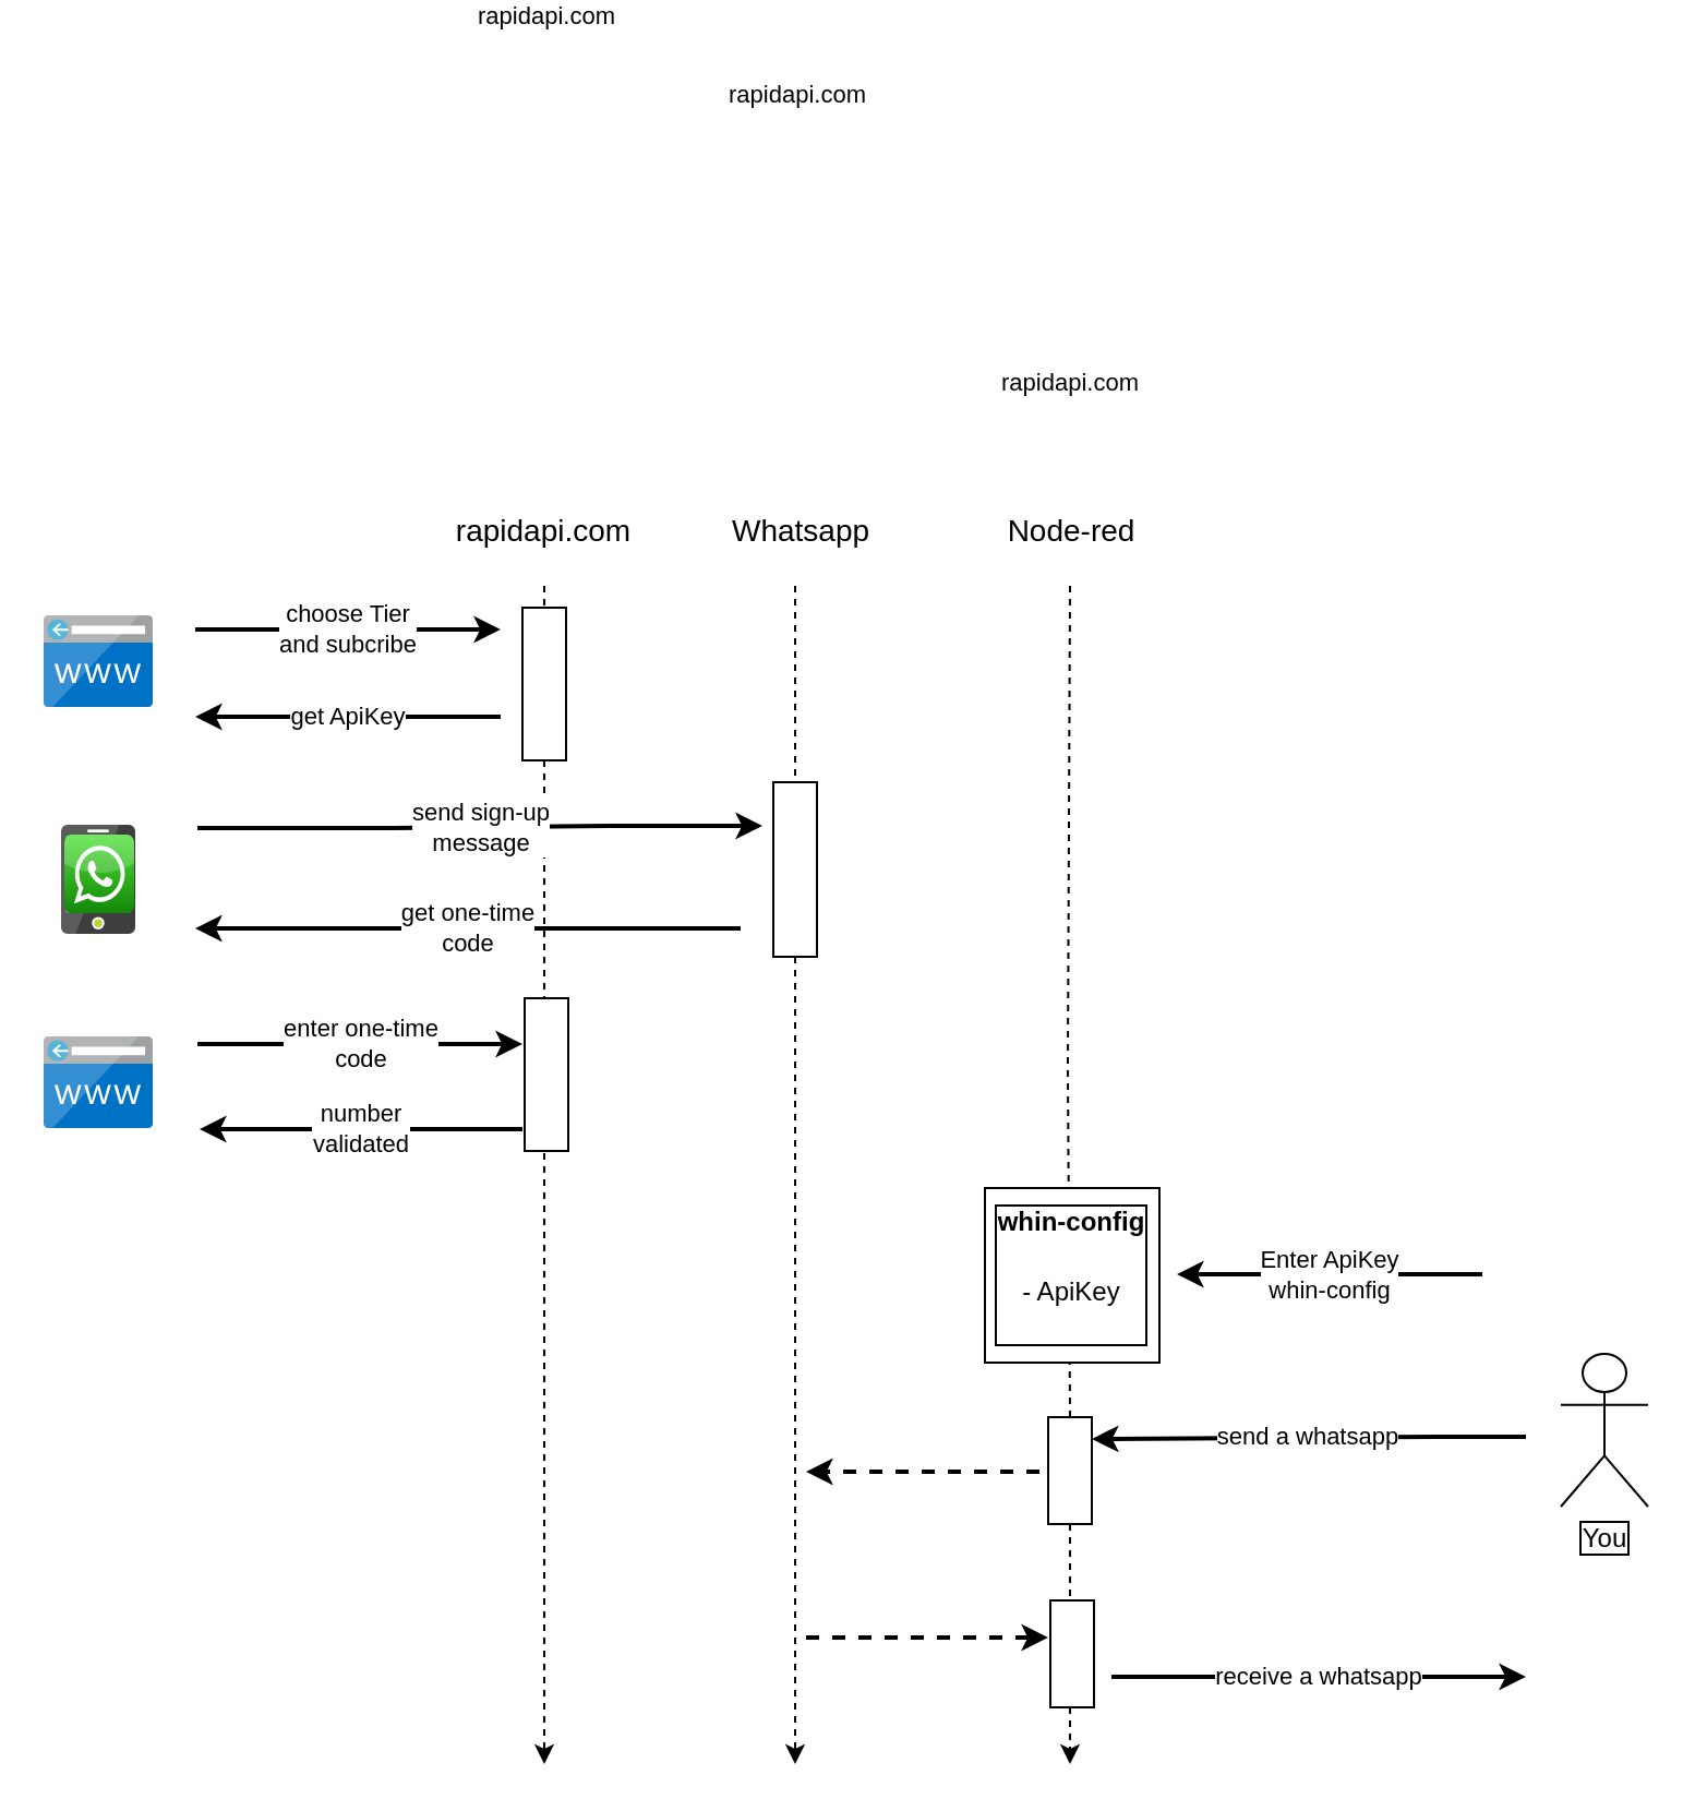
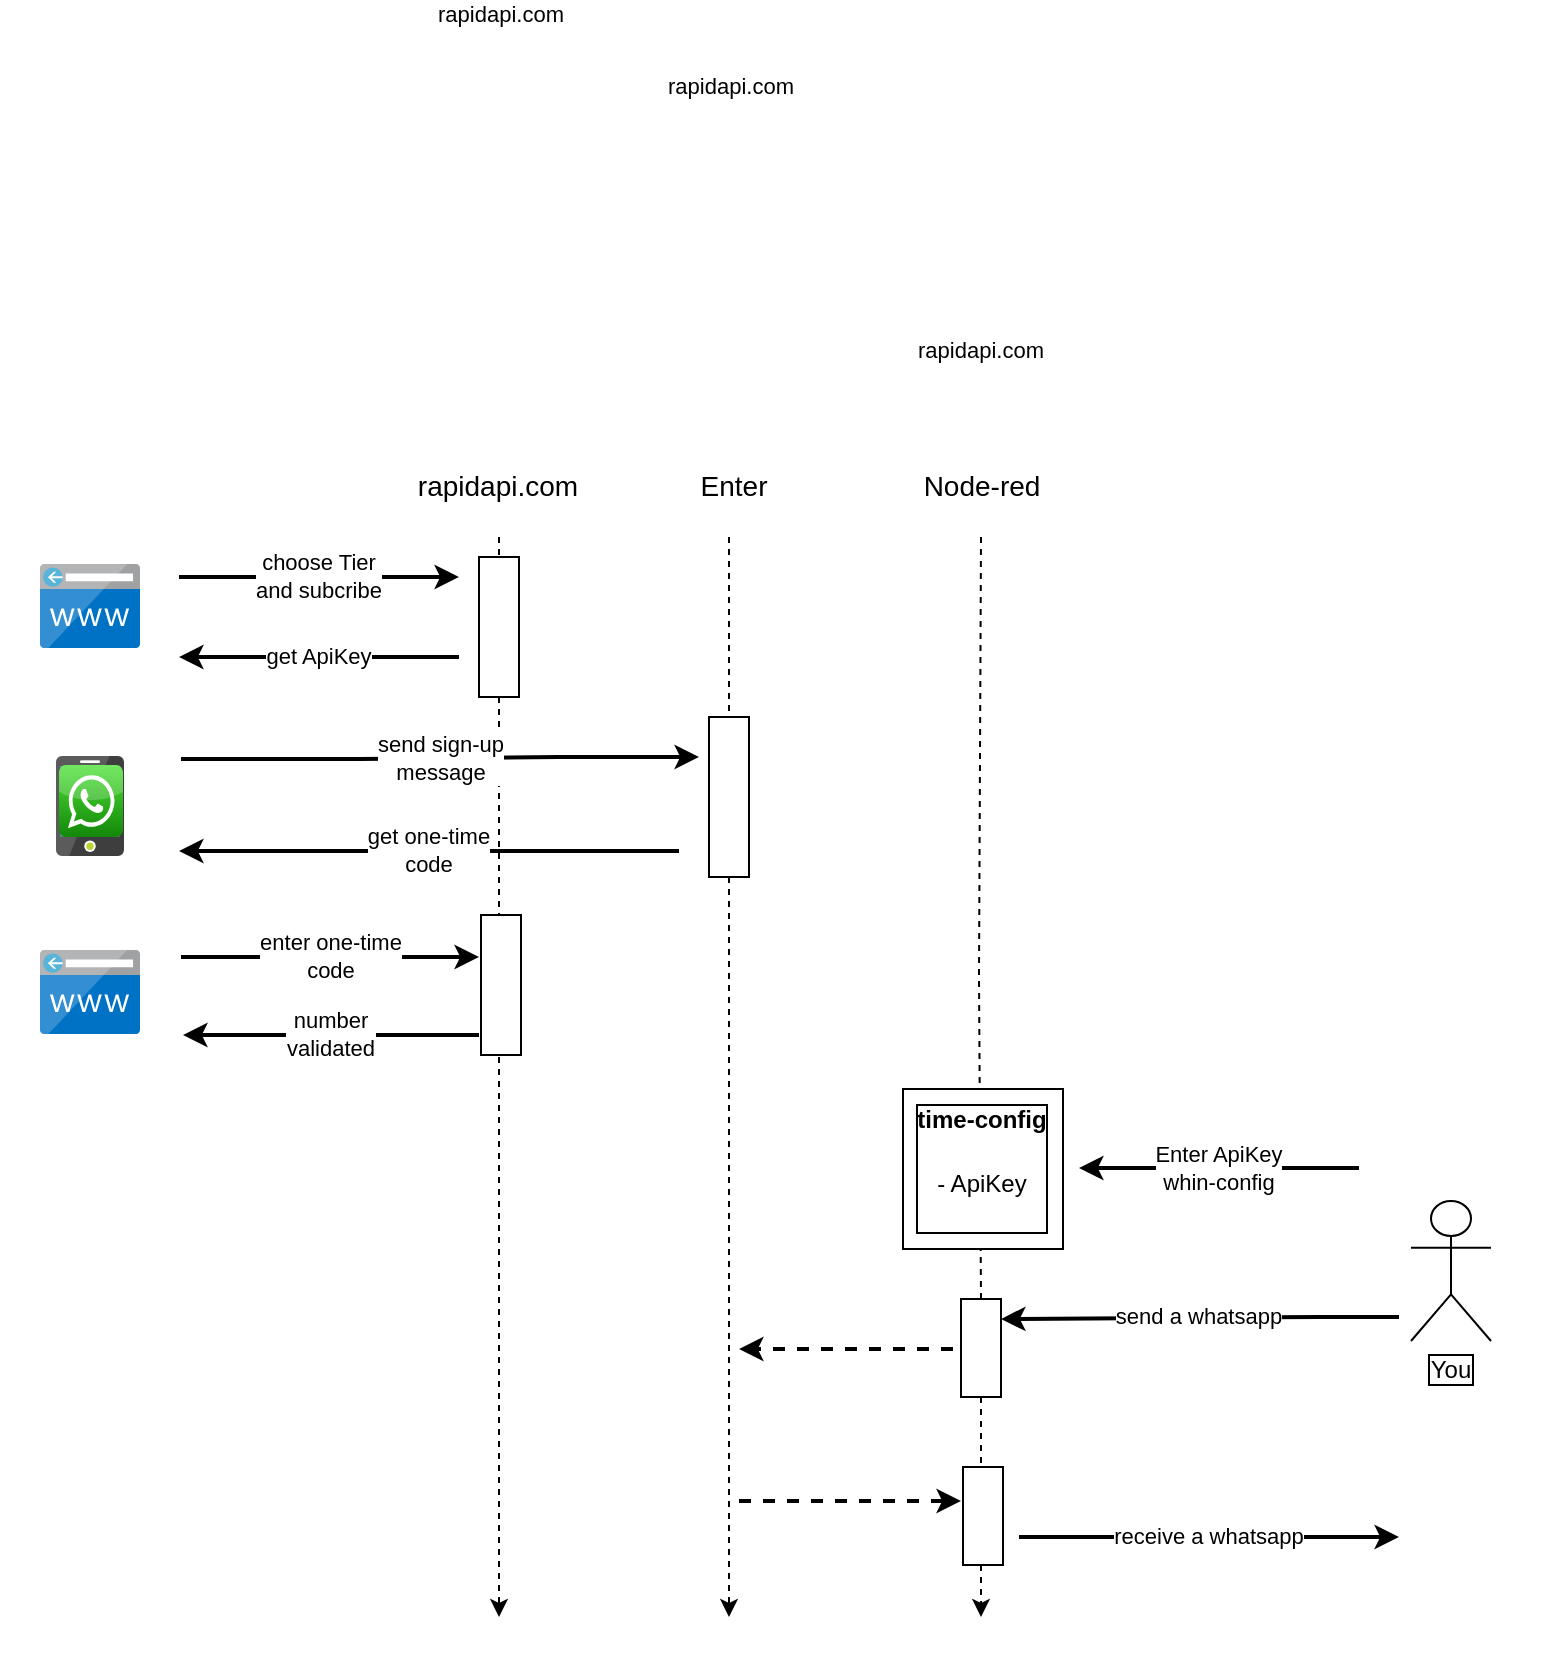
  <mxCell id="0" />
  <mxCell id="1" parent="0" />
  <mxCell id="2" value="" style="endArrow=classic;html=1;rounded=0;dashed=1;fontSize=19;fontFamily=Helvetica;verticalAlign=top;startArrow=none;" edge="1" parent="1" source="3"><mxGeometry width="50" height="50" relative="1" as="geometry"><mxPoint x="249" y="60" as="sourcePoint" /><mxPoint x="249" y="600" as="targetPoint" /><Array as="points"><mxPoint x="249" y="220" /></Array></mxGeometry></mxCell>
  <mxCell id="3" value="" style="rounded=0;whiteSpace=wrap;html=1;fontFamily=Helvetica;fontSize=11;strokeWidth=1;" vertex="1" parent="1"><mxGeometry x="239" y="70" width="20" height="70" as="geometry" /></mxCell>
  <mxCell id="4" value="" style="endArrow=none;html=1;rounded=0;dashed=1;fontSize=19;fontFamily=Helvetica;verticalAlign=top;" edge="1" parent="1" target="3"><mxGeometry width="50" height="50" relative="1" as="geometry"><mxPoint x="249" y="60" as="sourcePoint" /><mxPoint x="249" y="600" as="targetPoint" /><Array as="points" /></mxGeometry></mxCell>
  <mxCell id="5" value="rapidapi.com" style="edgeLabel;html=1;align=center;verticalAlign=middle;resizable=0;points=[];fontSize=11;" vertex="1" connectable="0" parent="4"><mxGeometry x="-0.088" relative="1" as="geometry"><mxPoint y="-267" as="offset" /></mxGeometry></mxCell>
  <mxCell id="6" value="&lt;div&gt;choose Tier&lt;/div&gt;&lt;div&gt;and subcribe&lt;/div&gt;" style="endArrow=classic;html=1;rounded=0;fontFamily=Helvetica;fontSize=11;strokeWidth=2;" edge="1" parent="1"><mxGeometry width="50" height="50" relative="1" as="geometry"><mxPoint x="89" y="80" as="sourcePoint" /><mxPoint x="229" y="80" as="targetPoint" /><Array as="points"><mxPoint x="179" y="80" /></Array></mxGeometry></mxCell>
  <mxCell id="7" value="get ApiKey" style="endArrow=classic;html=1;rounded=0;fontFamily=Helvetica;fontSize=11;strokeWidth=2;" edge="1" parent="1"><mxGeometry width="50" height="50" relative="1" as="geometry"><mxPoint x="229" y="120" as="sourcePoint" /><mxPoint x="89" y="120" as="targetPoint" /><Array as="points"><mxPoint x="189" y="120" /></Array></mxGeometry></mxCell>
  <mxCell id="8" value="&lt;font style=&quot;font-size: 14px;&quot;&gt;rapidapi.com&lt;/font&gt;" style="text;html=1;strokeColor=none;fillColor=none;align=center;verticalAlign=middle;whiteSpace=wrap;rounded=0;strokeWidth=1;fontFamily=Helvetica;fontSize=14;" vertex="1" parent="1"><mxGeometry x="219" y="20" width="60" height="30" as="geometry" /></mxCell>
  <mxCell id="9" value="&lt;div&gt;send sign-up&lt;/div&gt;&lt;div&gt;message&lt;br&gt;&lt;/div&gt;" style="endArrow=classic;html=1;rounded=0;fontFamily=Helvetica;fontSize=11;strokeWidth=2;" edge="1" parent="1"><mxGeometry width="50" height="50" relative="1" as="geometry"><mxPoint x="90" y="171" as="sourcePoint" /><mxPoint x="349" y="170" as="targetPoint" /><Array as="points"><mxPoint x="180" y="171" /><mxPoint x="279" y="170" /></Array></mxGeometry></mxCell>
  <mxCell id="10" value="" style="endArrow=classic;html=1;rounded=0;dashed=1;fontSize=19;fontFamily=Helvetica;verticalAlign=top;startArrow=none;" edge="1" parent="1" source="11"><mxGeometry width="50" height="50" relative="1" as="geometry"><mxPoint x="364" y="70" as="sourcePoint" /><mxPoint x="364" y="600" as="targetPoint" /><Array as="points"><mxPoint x="364" y="230" /></Array></mxGeometry></mxCell>
  <mxCell id="11" value="" style="rounded=0;whiteSpace=wrap;html=1;fontFamily=Helvetica;fontSize=11;strokeWidth=1;" vertex="1" parent="1"><mxGeometry x="354" y="150" width="20" height="80" as="geometry" /></mxCell>
  <mxCell id="12" value="" style="endArrow=none;html=1;rounded=0;dashed=1;fontSize=19;fontFamily=Helvetica;verticalAlign=top;entryX=0.5;entryY=0;entryDx=0;entryDy=0;" edge="1" parent="1" target="11"><mxGeometry width="50" height="50" relative="1" as="geometry"><mxPoint x="364" y="60" as="sourcePoint" /><mxPoint x="365" y="80" as="targetPoint" /><Array as="points" /></mxGeometry></mxCell>
  <mxCell id="13" value="rapidapi.com" style="edgeLabel;html=1;align=center;verticalAlign=middle;resizable=0;points=[];fontSize=11;" vertex="1" connectable="0" parent="12"><mxGeometry x="-0.088" relative="1" as="geometry"><mxPoint y="-267" as="offset" /></mxGeometry></mxCell>
- <mxCell id="14" value="Whatsapp" style="text;html=1;strokeColor=none;fillColor=none;align=center;verticalAlign=middle;whiteSpace=wrap;rounded=0;strokeWidth=1;fontFamily=Helvetica;fontSize=14;" vertex="1" parent="1"><mxGeometry x="337" y="20" width="60" height="30" as="geometry" /></mxCell>
+ <mxCell id="14" value="Enter" style="text;html=1;strokeColor=none;fillColor=none;align=center;verticalAlign=middle;whiteSpace=wrap;rounded=0;strokeWidth=1;fontFamily=Helvetica;fontSize=14;" vertex="1" parent="1"><mxGeometry x="337" y="20" width="60" height="30" as="geometry" /></mxCell>
  <mxCell id="15" value="&lt;div&gt;get one-time&lt;/div&gt;&lt;div&gt;code&lt;br&gt;&lt;/div&gt;" style="endArrow=classic;html=1;rounded=0;fontFamily=Helvetica;fontSize=11;strokeWidth=2;" edge="1" parent="1"><mxGeometry width="50" height="50" relative="1" as="geometry"><mxPoint x="339" y="217" as="sourcePoint" /><mxPoint x="89" y="217" as="targetPoint" /><Array as="points"><mxPoint x="190" y="217" /></Array></mxGeometry></mxCell>
  <mxCell id="16" value="" style="rounded=0;whiteSpace=wrap;html=1;fontFamily=Helvetica;fontSize=11;strokeWidth=1;" vertex="1" parent="1"><mxGeometry x="240" y="249" width="20" height="70" as="geometry" /></mxCell>
  <mxCell id="17" value="&lt;div&gt;enter one-time&lt;/div&gt;&lt;div&gt;code&lt;br&gt;&lt;/div&gt;" style="endArrow=classic;html=1;rounded=0;fontFamily=Helvetica;fontSize=11;strokeWidth=2;" edge="1" parent="1"><mxGeometry width="50" height="50" relative="1" as="geometry"><mxPoint x="90" y="270" as="sourcePoint" /><mxPoint x="239" y="270" as="targetPoint" /><Array as="points"><mxPoint x="180" y="270" /></Array></mxGeometry></mxCell>
  <mxCell id="18" value="&lt;div&gt;number&lt;/div&gt;&lt;div&gt;validated&lt;br&gt;&lt;/div&gt;" style="endArrow=classic;html=1;rounded=0;fontFamily=Helvetica;fontSize=11;strokeWidth=2;" edge="1" parent="1"><mxGeometry width="50" height="50" relative="1" as="geometry"><mxPoint x="239" y="309" as="sourcePoint" /><mxPoint x="91" y="309" as="targetPoint" /><Array as="points"><mxPoint x="191" y="309" /></Array></mxGeometry></mxCell>
  <mxCell id="19" value="" style="endArrow=classic;html=1;rounded=0;dashed=1;fontSize=19;fontFamily=Helvetica;verticalAlign=top;startArrow=none;" edge="1" parent="1" source="20"><mxGeometry width="50" height="50" relative="1" as="geometry"><mxPoint x="490" y="70" as="sourcePoint" /><mxPoint x="490" y="600" as="targetPoint" /><Array as="points" /></mxGeometry></mxCell>
  <mxCell id="20" value="" style="rounded=0;whiteSpace=wrap;html=1;fontFamily=Helvetica;fontSize=11;strokeWidth=1;" vertex="1" parent="1"><mxGeometry x="480" y="441" width="20" height="49" as="geometry" /></mxCell>
  <mxCell id="21" value="" style="endArrow=none;html=1;rounded=0;dashed=1;fontSize=19;fontFamily=Helvetica;verticalAlign=top;entryX=0.5;entryY=0;entryDx=0;entryDy=0;" edge="1" parent="1" target="20"><mxGeometry width="50" height="50" relative="1" as="geometry"><mxPoint x="490" y="60" as="sourcePoint" /><mxPoint x="491" y="80" as="targetPoint" /><Array as="points"><mxPoint x="489" y="280" /></Array></mxGeometry></mxCell>
  <mxCell id="22" value="rapidapi.com" style="edgeLabel;html=1;align=center;verticalAlign=middle;resizable=0;points=[];fontSize=11;" vertex="1" connectable="0" parent="21"><mxGeometry x="-0.088" relative="1" as="geometry"><mxPoint y="-267" as="offset" /></mxGeometry></mxCell>
  <mxCell id="23" value="Node-red" style="text;html=1;strokeColor=none;fillColor=none;align=center;verticalAlign=middle;whiteSpace=wrap;rounded=0;strokeWidth=1;fontFamily=Helvetica;fontSize=14;" vertex="1" parent="1"><mxGeometry x="459" y="20" width="64" height="30" as="geometry" /></mxCell>
- <mxCell id="24" value="&lt;div style=&quot;font-size: 12px;&quot;&gt;&lt;b&gt;whin-config&lt;/b&gt;&lt;/div&gt;&lt;div&gt;&lt;br&gt;&lt;/div&gt;&lt;div style=&quot;font-size: 12px;&quot;&gt;- ApiKey&lt;br&gt;&lt;/div&gt;&lt;div&gt;&lt;br&gt;&lt;/div&gt;" style="whiteSpace=wrap;html=1;aspect=fixed;labelBackgroundColor=#FFFFFF;labelBorderColor=default;sketch=0;fillStyle=solid;strokeWidth=1;fontFamily=Helvetica;fontSize=14;fillColor=#FFFFFF;gradientColor=none;" vertex="1" parent="1"><mxGeometry x="451" y="336" width="80" height="80" as="geometry" /></mxCell>
+ <mxCell id="24" value="&lt;div style=&quot;font-size: 12px;&quot;&gt;&lt;b&gt;time-config&lt;/b&gt;&lt;/div&gt;&lt;div&gt;&lt;br&gt;&lt;/div&gt;&lt;div style=&quot;font-size: 12px;&quot;&gt;- ApiKey&lt;br&gt;&lt;/div&gt;&lt;div&gt;&lt;br&gt;&lt;/div&gt;" style="whiteSpace=wrap;html=1;aspect=fixed;labelBackgroundColor=#FFFFFF;labelBorderColor=default;sketch=0;fillStyle=solid;strokeWidth=1;fontFamily=Helvetica;fontSize=14;fillColor=#FFFFFF;gradientColor=none;" vertex="1" parent="1"><mxGeometry x="451" y="336" width="80" height="80" as="geometry" /></mxCell>
  <mxCell id="25" value="send a whatsapp" style="endArrow=classic;html=1;rounded=0;fontFamily=Helvetica;fontSize=11;strokeWidth=2;entryX=1;entryY=0.25;entryDx=0;entryDy=0;" edge="1" parent="1"><mxGeometry width="50" height="50" relative="1" as="geometry"><mxPoint x="699" y="450" as="sourcePoint" /><mxPoint x="500" y="451" as="targetPoint" /><Array as="points"><mxPoint x="659" y="450" /></Array></mxGeometry></mxCell>
  <mxCell id="26" value="" style="endArrow=classic;html=1;rounded=0;dashed=1;strokeWidth=2;fontFamily=Helvetica;fontSize=12;exitX=-0.2;exitY=0.15;exitDx=0;exitDy=0;exitPerimeter=0;" edge="1" parent="1"><mxGeometry width="50" height="50" relative="1" as="geometry"><mxPoint x="476" y="466" as="sourcePoint" /><mxPoint x="369" y="466" as="targetPoint" /></mxGeometry></mxCell>
  <mxCell id="27" value="" style="endArrow=classic;html=1;rounded=0;dashed=1;strokeWidth=2;fontFamily=Helvetica;fontSize=12;" edge="1" parent="1"><mxGeometry width="50" height="50" relative="1" as="geometry"><mxPoint x="369" y="542" as="sourcePoint" /><mxPoint x="480" y="542" as="targetPoint" /></mxGeometry></mxCell>
  <mxCell id="28" value="" style="rounded=0;whiteSpace=wrap;html=1;fontFamily=Helvetica;fontSize=11;strokeWidth=1;" vertex="1" parent="1"><mxGeometry x="481" y="525" width="20" height="49" as="geometry" /></mxCell>
  <mxCell id="29" value="receive a whatsapp" style="endArrow=classic;html=1;rounded=0;fontFamily=Helvetica;fontSize=11;strokeWidth=2;" edge="1" parent="1"><mxGeometry width="50" height="50" relative="1" as="geometry"><mxPoint x="509" y="560" as="sourcePoint" /><mxPoint x="699" y="560" as="targetPoint" /><Array as="points"><mxPoint x="599" y="560" /></Array></mxGeometry></mxCell>
- <mxCell id="30" value="&lt;div&gt;You&lt;/div&gt;" style="shape=umlActor;verticalLabelPosition=bottom;verticalAlign=top;html=1;outlineConnect=0;labelBackgroundColor=#FFFFFF;labelBorderColor=default;sketch=0;fillStyle=auto;strokeWidth=1;fontFamily=Helvetica;fontSize=12;fillColor=#FFFFFF;gradientColor=none;" vertex="1" parent="1"><mxGeometry x="715" y="412" width="40" height="70" as="geometry" /></mxCell>
+ <mxCell id="30" value="&lt;div&gt;You&lt;/div&gt;" style="shape=umlActor;verticalLabelPosition=bottom;verticalAlign=top;html=1;outlineConnect=0;labelBackgroundColor=#FFFFFF;labelBorderColor=default;sketch=0;fillStyle=auto;strokeWidth=1;fontFamily=Helvetica;fontSize=12;fillColor=#FFFFFF;gradientColor=none;" vertex="1" parent="1"><mxGeometry x="705" y="392" width="40" height="70" as="geometry" /></mxCell>
  <mxCell id="31" value="" style="sketch=0;aspect=fixed;html=1;points=[];align=center;image;fontSize=12;image=img/lib/mscae/CustomDomain.svg;labelBackgroundColor=#FFFFFF;labelBorderColor=default;fillStyle=auto;strokeWidth=1;fontFamily=Helvetica;fillColor=#FFFFFF;gradientColor=none;" vertex="1" parent="1"><mxGeometry x="20" y="74" width="50" height="42" as="geometry" /></mxCell>
  <mxCell id="32" value="" style="sketch=0;aspect=fixed;html=1;points=[];align=center;image;fontSize=12;image=img/lib/mscae/CustomDomain.svg;labelBackgroundColor=#FFFFFF;labelBorderColor=default;fillStyle=auto;strokeWidth=1;fontFamily=Helvetica;fillColor=#FFFFFF;gradientColor=none;" vertex="1" parent="1"><mxGeometry x="20" y="267" width="50" height="42" as="geometry" /></mxCell>
  <mxCell id="33" value="" style="sketch=0;aspect=fixed;html=1;points=[];align=center;image;fontSize=12;image=img/lib/mscae/App_Service_Mobile_App.svg;labelBackgroundColor=#FFFFFF;labelBorderColor=default;fillStyle=auto;strokeWidth=1;fontFamily=Helvetica;fillColor=#FFFFFF;gradientColor=none;" vertex="1" parent="1"><mxGeometry x="28" y="170" width="34" height="50" as="geometry" /></mxCell>
  <mxCell id="34" value="" style="dashed=0;outlineConnect=0;html=1;align=center;labelPosition=center;verticalLabelPosition=bottom;verticalAlign=top;shape=mxgraph.webicons.whatsapp;fillColor=#4FE238;gradientColor=#138709;labelBackgroundColor=#FFFFFF;labelBorderColor=default;sketch=0;fillStyle=auto;strokeWidth=1;fontFamily=Helvetica;fontSize=12;" vertex="1" parent="1"><mxGeometry x="29" y="174" width="32" height="36" as="geometry" /></mxCell>
  <mxCell id="35" value="&lt;div&gt;Enter ApiKey&lt;/div&gt;&lt;div&gt;whin-config&lt;/div&gt;" style="endArrow=classic;html=1;rounded=0;fontFamily=Helvetica;fontSize=11;strokeWidth=2;" edge="1" parent="1"><mxGeometry width="50" height="50" relative="1" as="geometry"><mxPoint x="679" y="375.5" as="sourcePoint" /><mxPoint x="539" y="375.5" as="targetPoint" /><Array as="points"><mxPoint x="639" y="375.5" /></Array></mxGeometry></mxCell>
